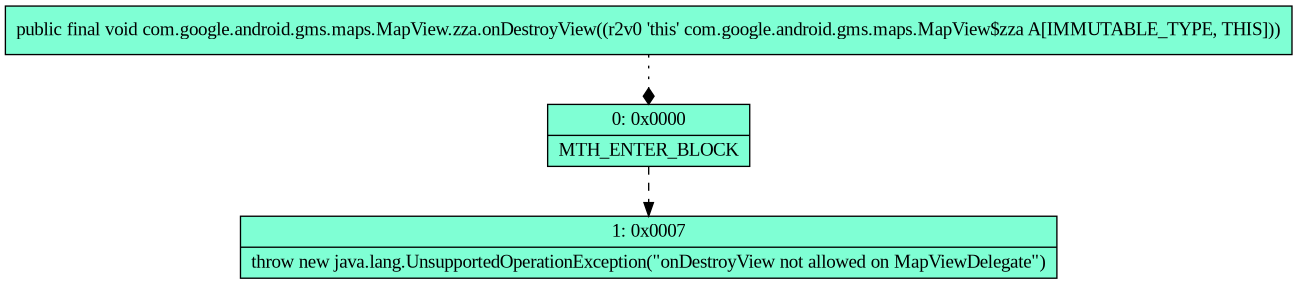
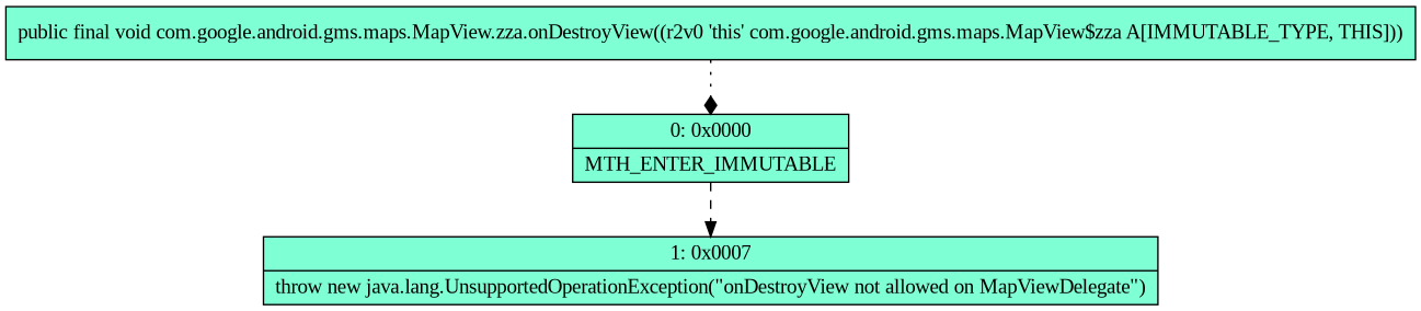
  digraph {
    fontname="Liberation Serif"
    node [shape=record style=filled fillcolor=aquamarine fontname="Liberation Serif"]
    edge [fontname="Liberation Serif"]
-   n1 [label="{0\:\ 0x0000|MTH_ENTER_BLOCK\l}"]
+   n1 [label="{0\:\ 0x0000|MTH_ENTER_IMMUTABLE\l}"]
    n2 [label="{1\:\ 0x0007|throw new java.lang.UnsupportedOperationException(\"onDestroyView not allowed on MapViewDelegate\")\l}"]
    n3 [label="{public final void com.google.android.gms.maps.MapView.zza.onDestroyView((r2v0 'this' com.google.android.gms.maps.MapView$zza A[IMMUTABLE_TYPE, THIS])) }"]
    n1 -> n2 [style=dashed arrowhead=normal]
    n3 -> n1 [style=dotted arrowhead=diamond]
  }
